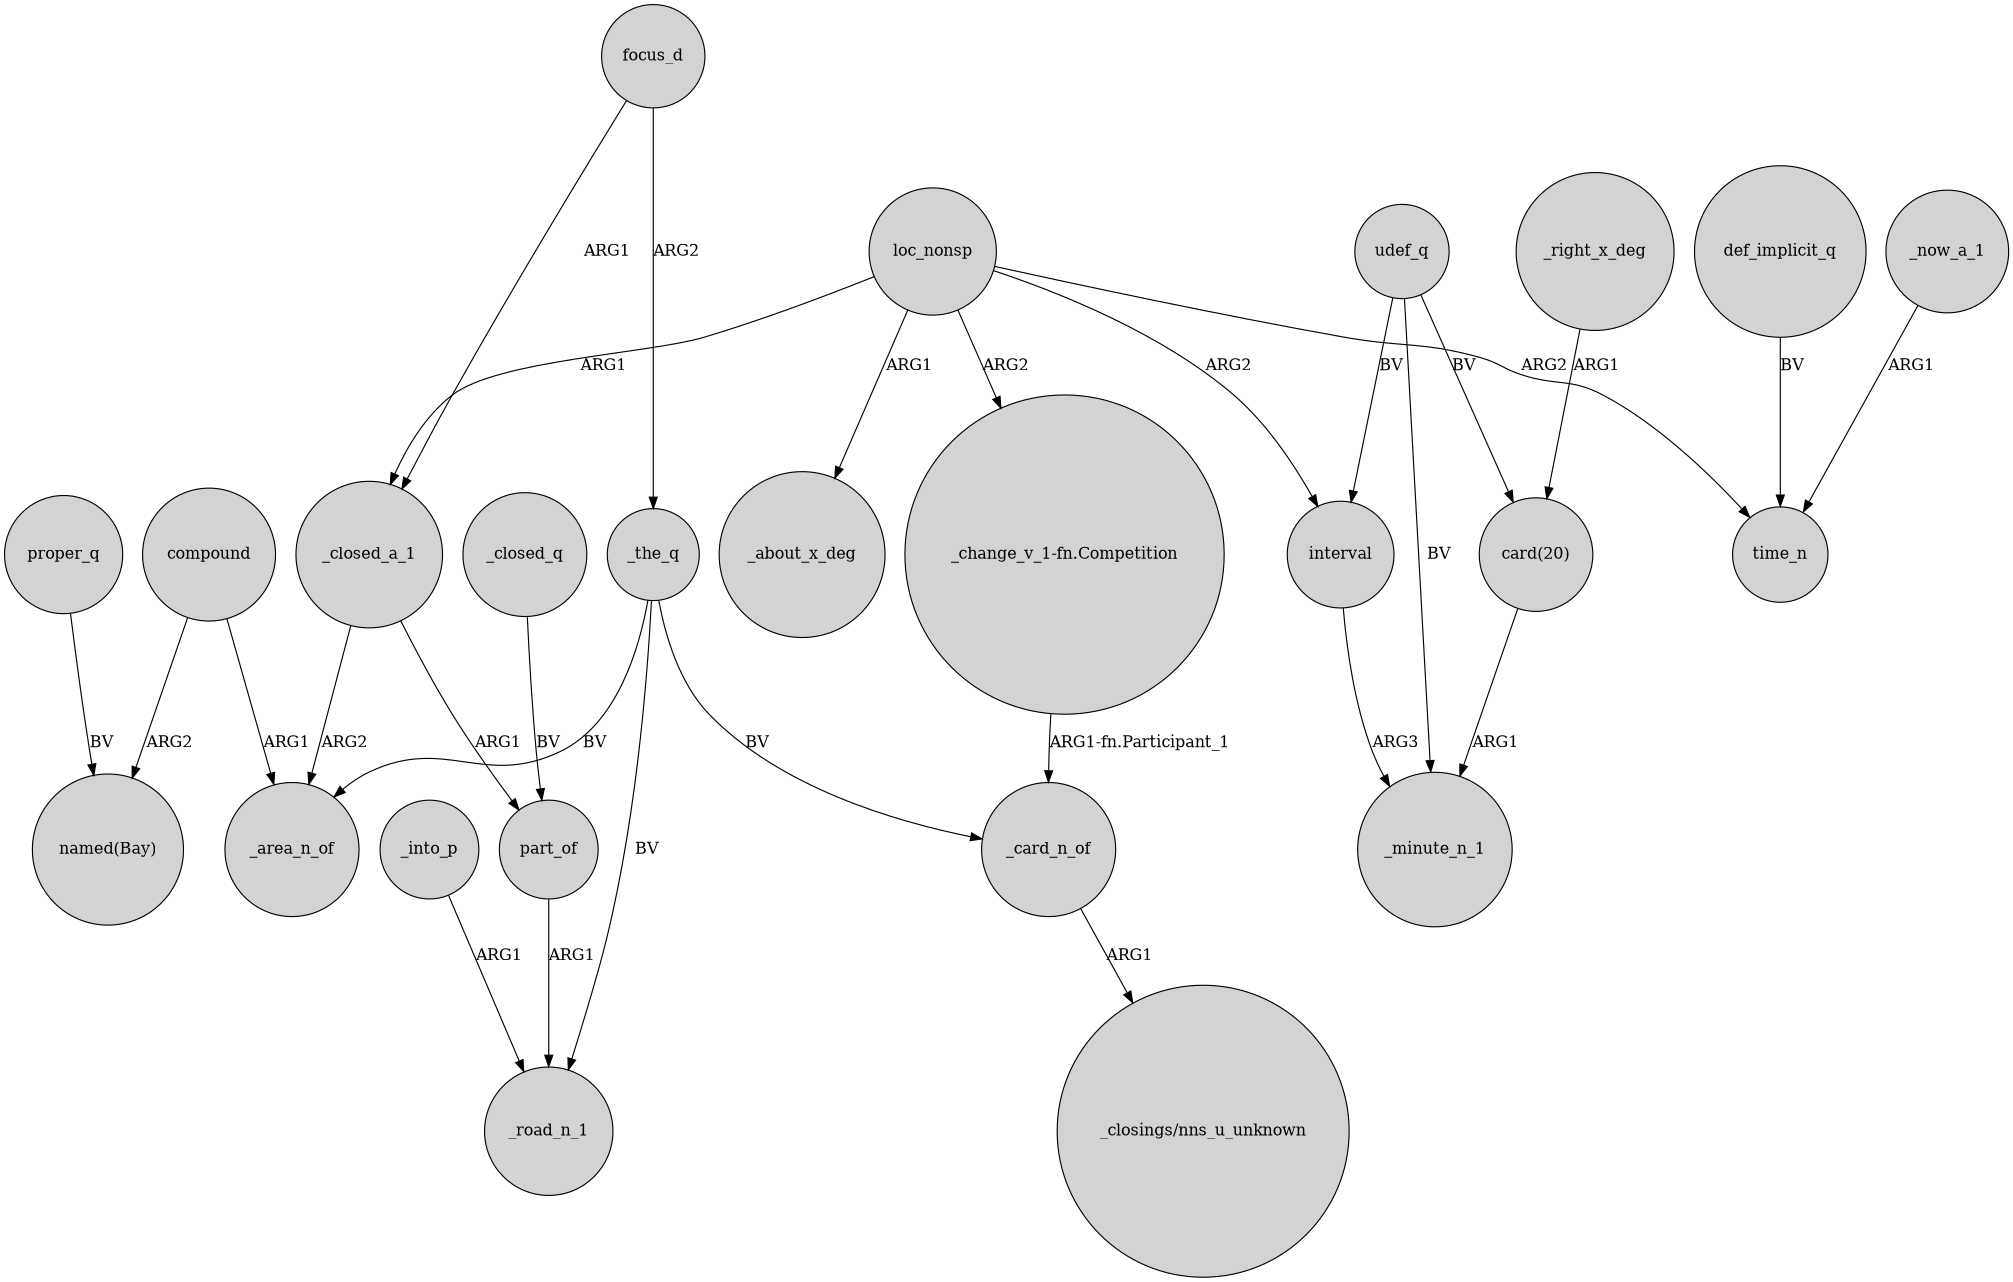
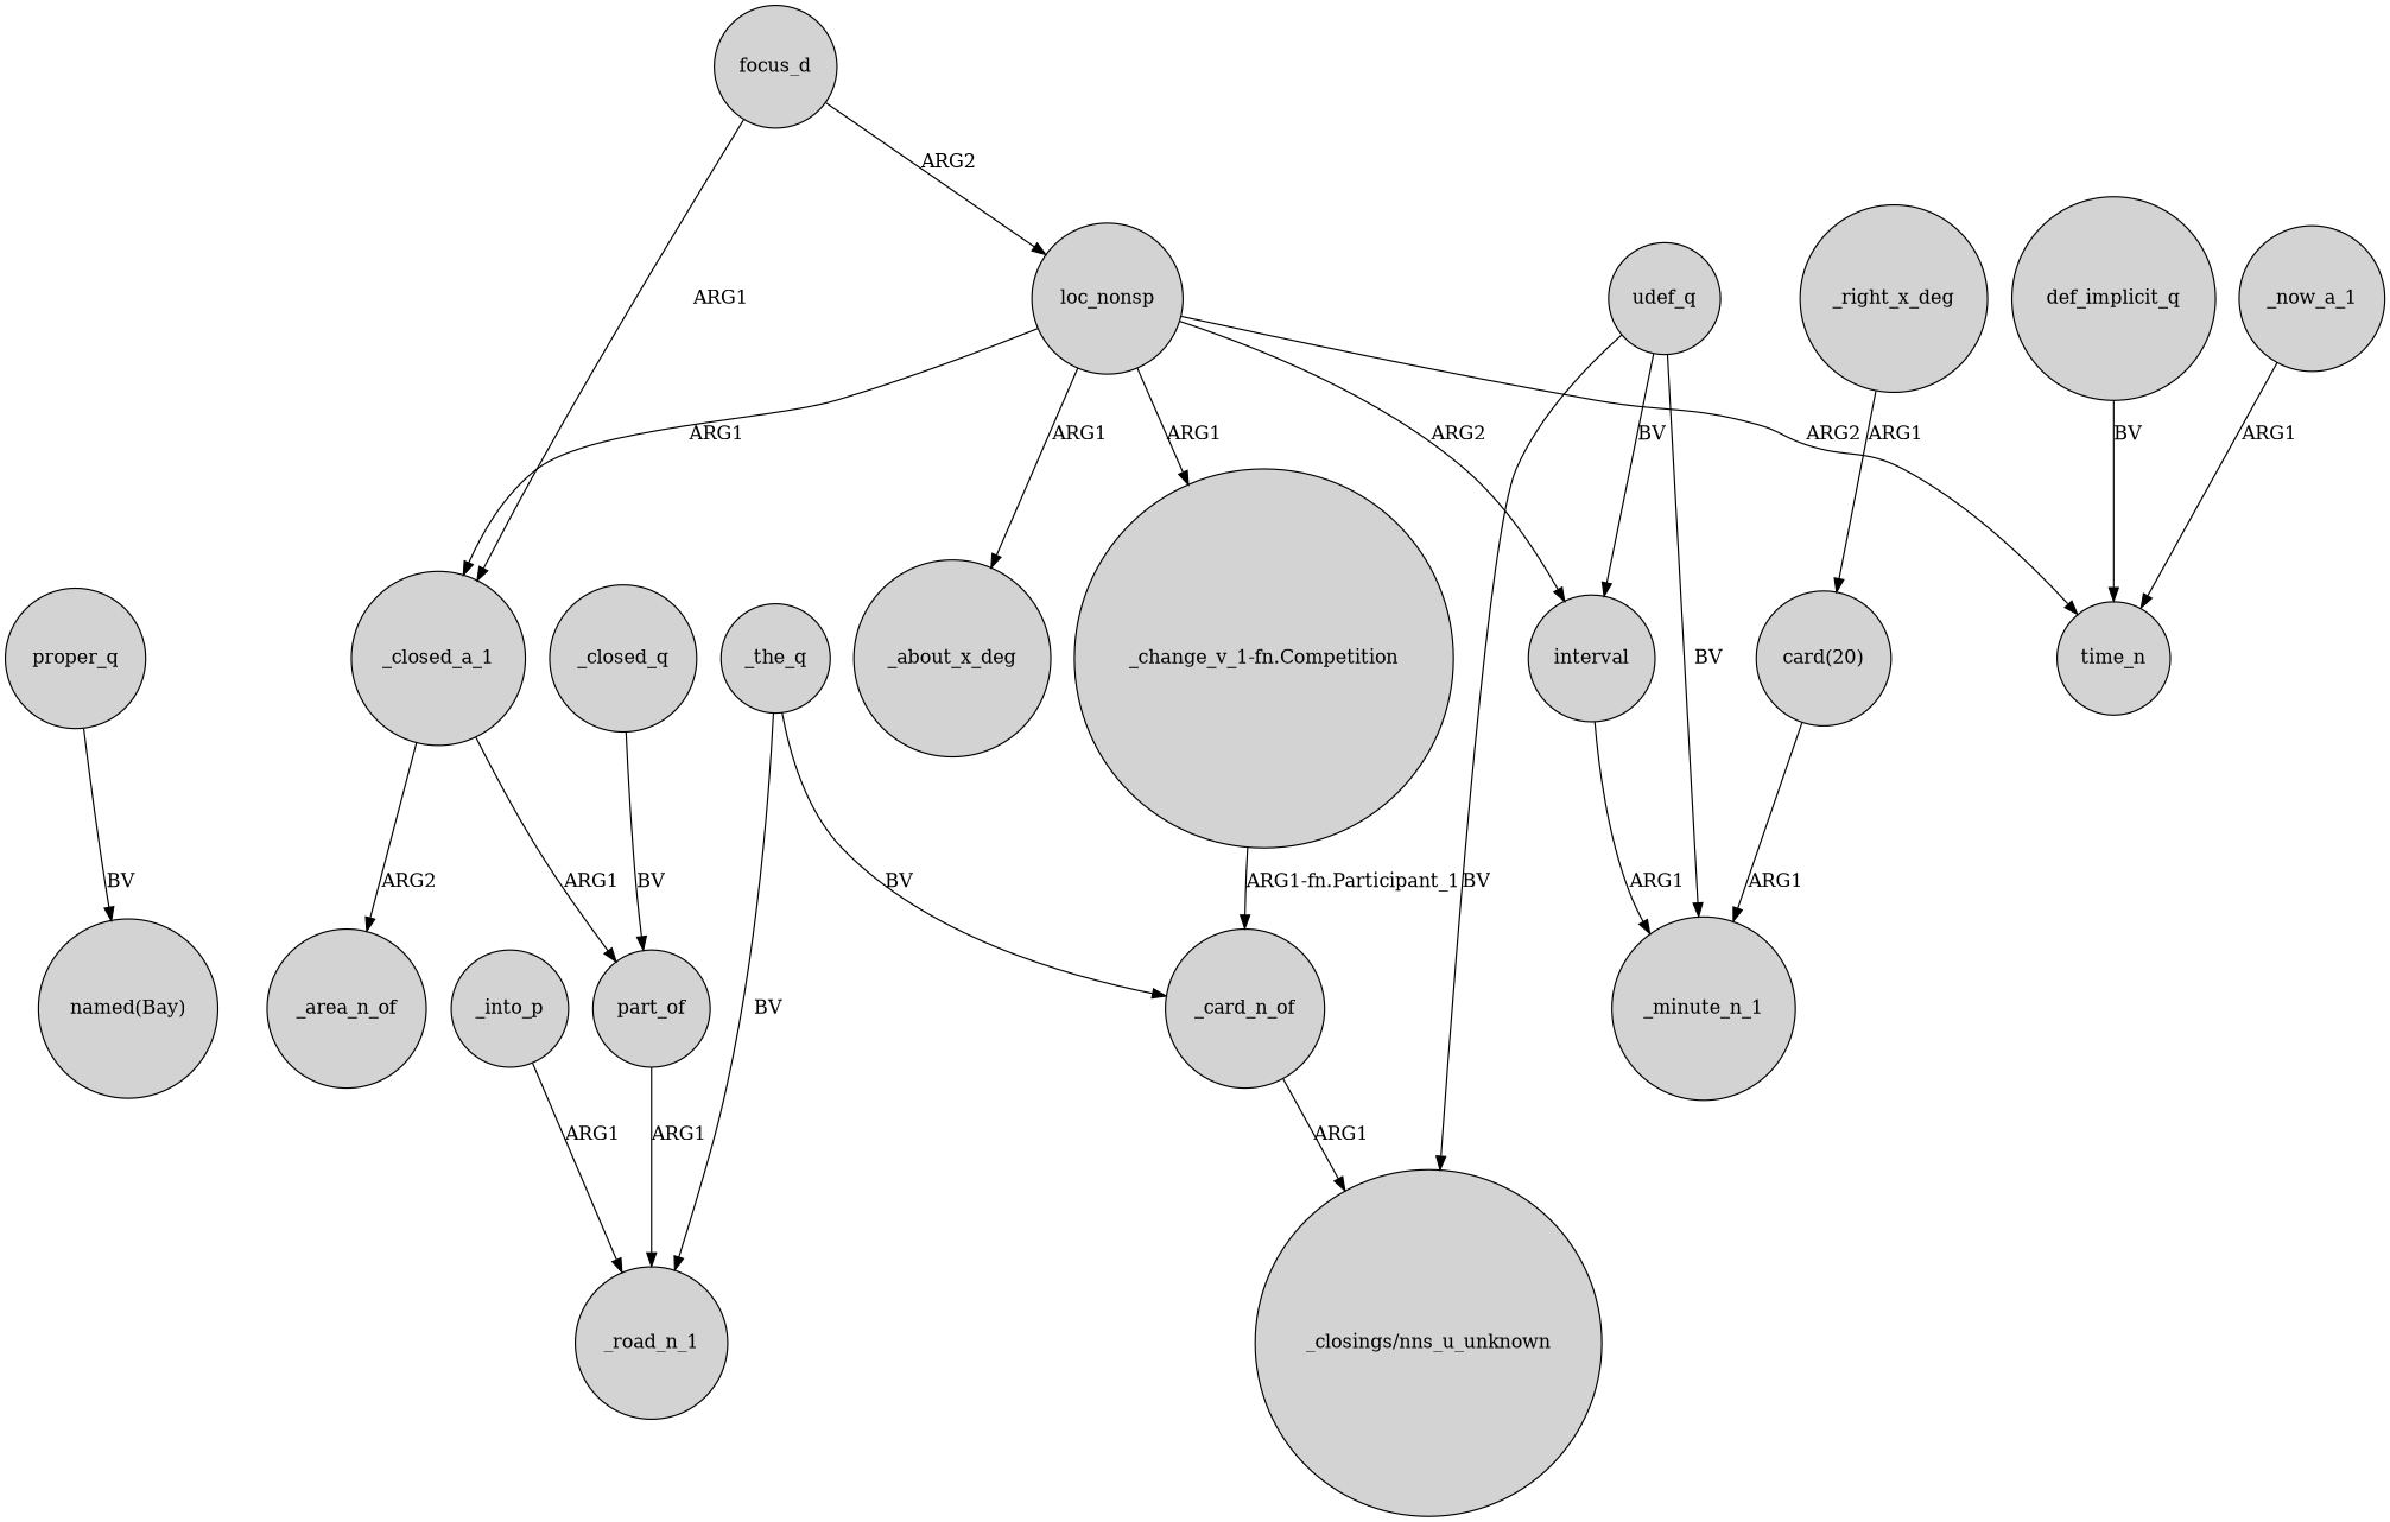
  digraph {
    node [shape=circle style=filled]
    proper_q
    "named(Bay)"
    _into_p
    _road_n_1
    udef_q
    _minute_n_1
    interval
    "_closings/nns_u_unknown"
    loc_nonsp
    _closed_a_1
    time_n
    "_change_v_1-fn.Competition"
    _about_x_deg
    _area_n_of
    part_of
    n16 [label=_card_n_of]
-   compound
    _the_q
    focus_d
    _now_a_1
    _right_x_deg
    "card(20)"
    n23 [label=_closed_q]
    def_implicit_q
    proper_q -> "named(Bay)" [label=BV]
    _into_p -> _road_n_1 [label=ARG1]
    udef_q -> _minute_n_1 [label=BV]
    udef_q -> interval [label=BV]
-   udef_q -> "card(20)" [label=BV]
-   interval -> _minute_n_1 [label=ARG3]
+   udef_q -> "_closings/nns_u_unknown" [label=BV]
+   interval -> _minute_n_1 [label=ARG1]
    loc_nonsp -> interval [label=ARG2]
    loc_nonsp -> _closed_a_1 [label=ARG1]
    loc_nonsp -> time_n [label=ARG2]
-   loc_nonsp -> "_change_v_1-fn.Competition" [label=ARG2]
+   loc_nonsp -> "_change_v_1-fn.Competition" [label=ARG1]
    loc_nonsp -> _about_x_deg [label=ARG1]
    _closed_a_1 -> _area_n_of [label=ARG2]
    _closed_a_1 -> part_of [label=ARG1]
    "_change_v_1-fn.Competition" -> n16 [label="ARG1-fn.Participant_1"]
    part_of -> _road_n_1 [label=ARG1]
    n16 -> "_closings/nns_u_unknown" [label=ARG1]
-   compound -> "named(Bay)" [label=ARG2]
-   compound -> _area_n_of [label=ARG1]
    _the_q -> _road_n_1 [label=BV]
-   _the_q -> _area_n_of [label=BV]
    _the_q -> n16 [label=BV]
-   focus_d -> _the_q [label=ARG2]
+   focus_d -> loc_nonsp [label=ARG2]
    focus_d -> _closed_a_1 [label=ARG1]
    _now_a_1 -> time_n [label=ARG1]
    _right_x_deg -> "card(20)" [label=ARG1]
    "card(20)" -> _minute_n_1 [label=ARG1]
    n23 -> part_of [label=BV]
    def_implicit_q -> time_n [label=BV]
  }
